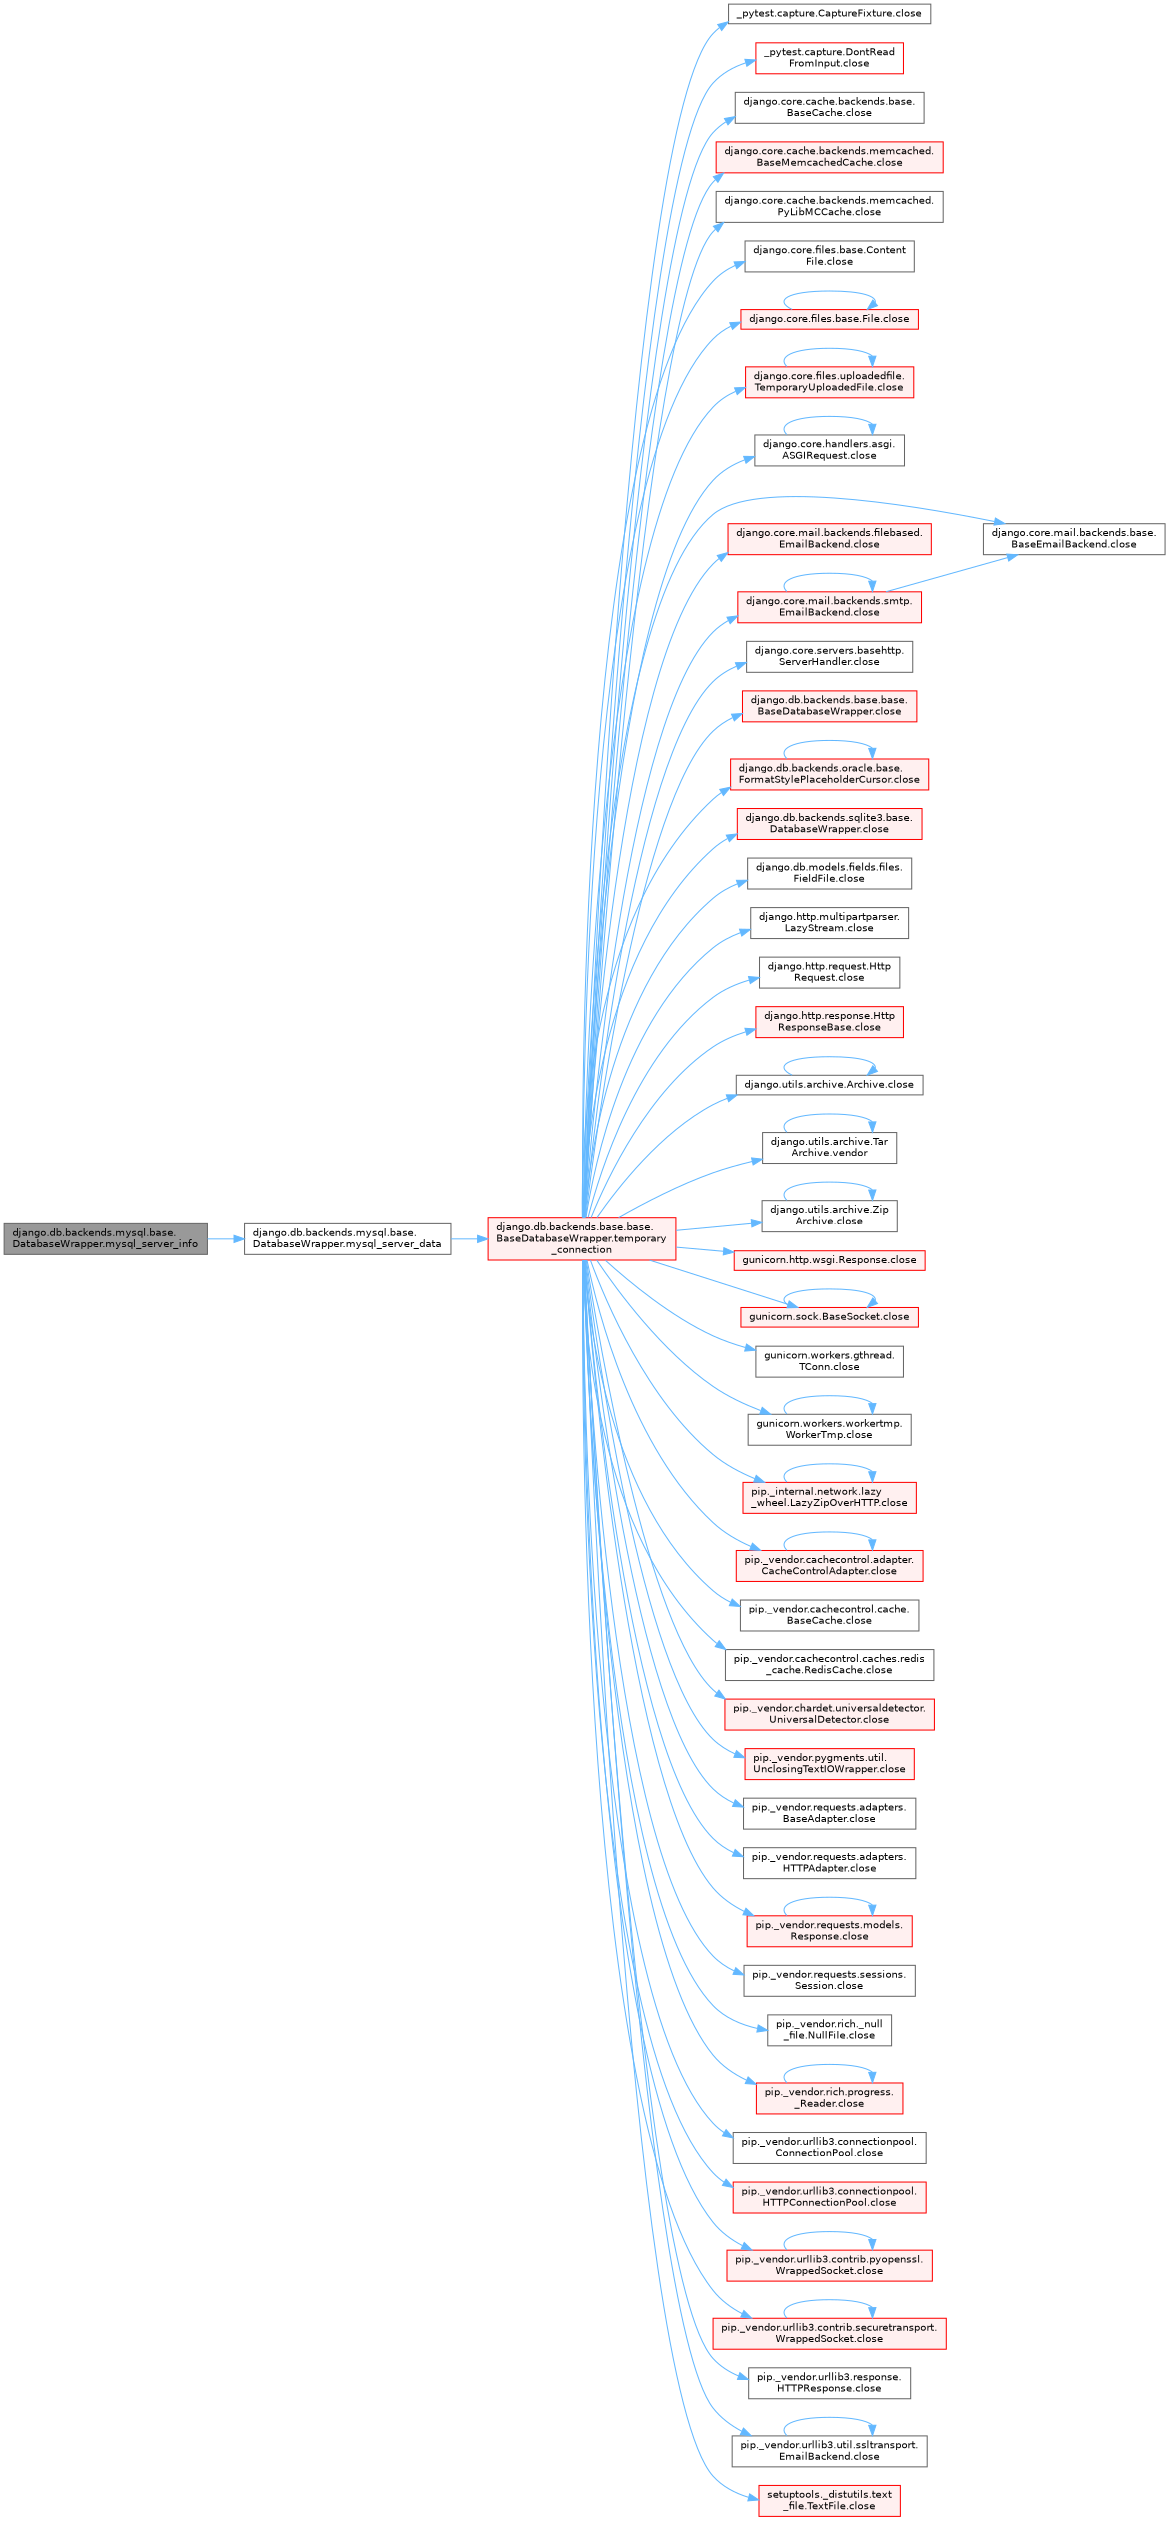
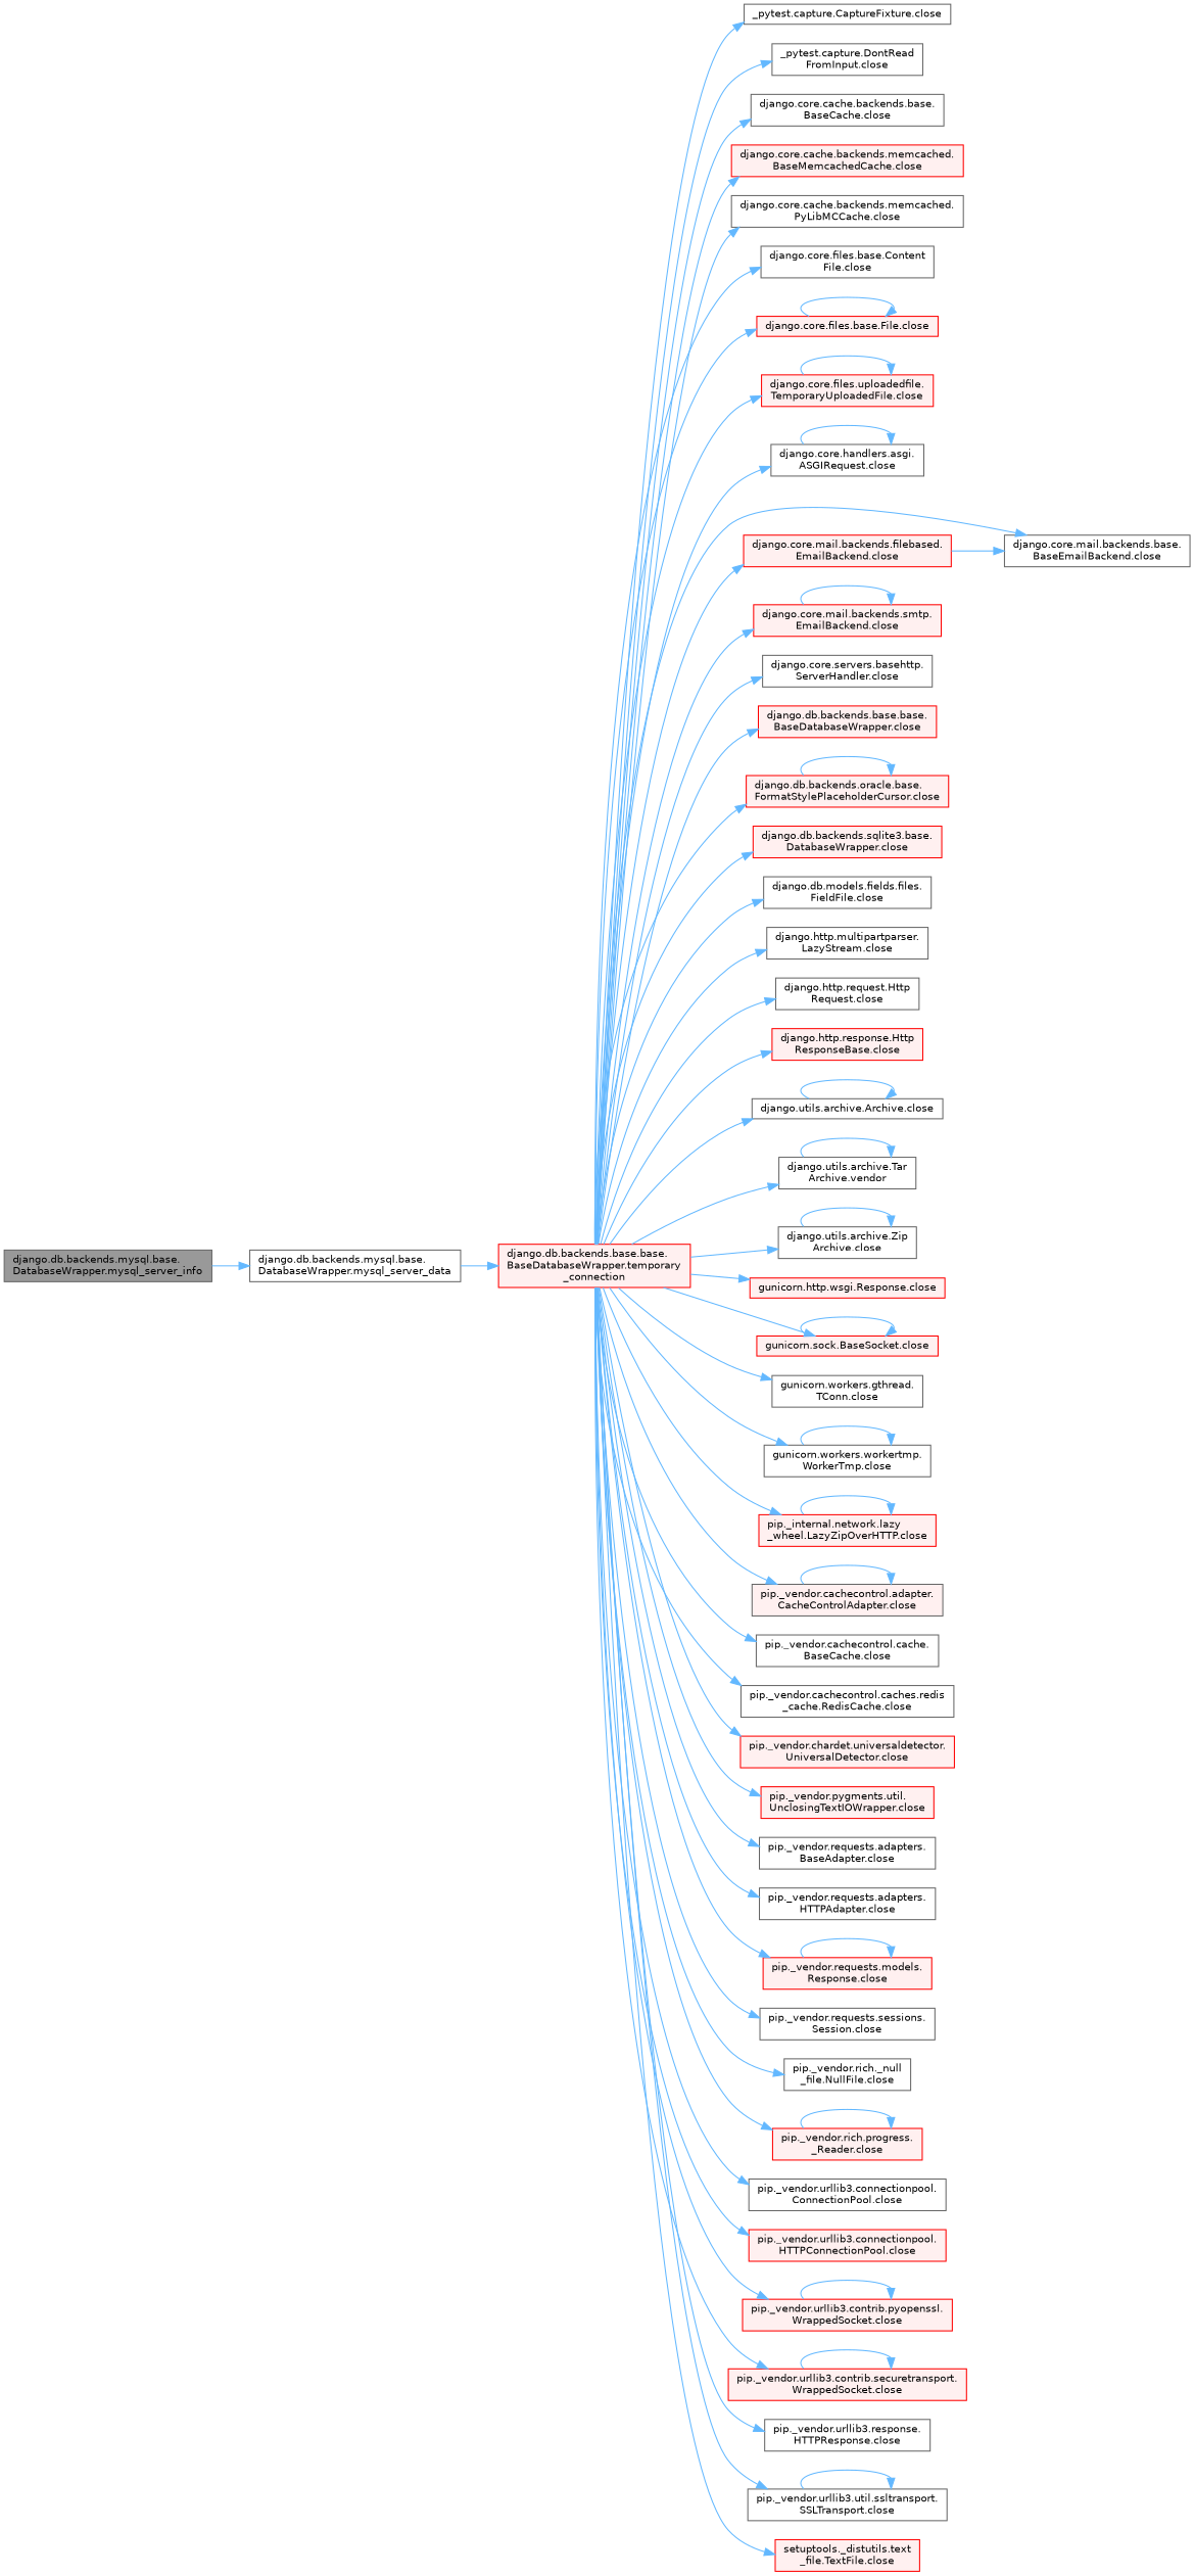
  digraph {
    rankdir=LR
    node [color=grey40 fillcolor=white fontname=Helvetica fontsize=10 shape=box style=filled]
    edge [color=steelblue1 fontname=Helvetica fontsize=10 labelfontname=Helvetica labelfontsize=10 style=solid]
    n1 [color=gray40 fillcolor=grey60 fontcolor=black height=0.2 label="django.db.backends.mysql.base.\lDatabaseWrapper.mysql_server_info" width=0.4]
    n2 [height=0.2 label="django.db.backends.mysql.base.\lDatabaseWrapper.mysql_server_data" width=0.4]
    n3 [color=red fillcolor="#FFF0F0" height=0.2 label="django.db.backends.base.base.\lBaseDatabaseWrapper.temporary\l_connection" width=0.4]
    n4 [height=0.2 label="_pytest.capture.CaptureFixture.close" width=0.4]
-   n5 [color=red height=0.2 label="_pytest.capture.DontRead\lFromInput.close" width=0.4]
+   n5 [height=0.2 label="_pytest.capture.DontRead\lFromInput.close" width=0.4]
    n6 [height=0.2 label="django.core.cache.backends.base.\lBaseCache.close" width=0.4]
    n7 [color=red fillcolor="#FFF0F0" height=0.2 label="django.core.cache.backends.memcached.\lBaseMemcachedCache.close" width=0.4]
    n8 [height=0.2 label="django.core.cache.backends.memcached.\lPyLibMCCache.close" width=0.4]
    n9 [height=0.2 label="django.core.files.base.Content\lFile.close" width=0.4]
    n10 [color=red fillcolor="#FFF0F0" height=0.2 label="django.core.files.base.File.close" width=0.4]
    n11 [color=red fillcolor="#FFF0F0" height=0.2 label="django.core.files.uploadedfile.\lTemporaryUploadedFile.close" width=0.4]
    n12 [height=0.2 label="django.core.handlers.asgi.\lASGIRequest.close" width=0.4]
    n13 [height=0.2 label="django.core.mail.backends.base.\lBaseEmailBackend.close" width=0.4]
    n14 [color=red fillcolor="#FFF0F0" height=0.2 label="django.core.mail.backends.filebased.\lEmailBackend.close" width=0.4]
    n15 [color=red fillcolor="#FFF0F0" height=0.2 label="django.core.mail.backends.smtp.\lEmailBackend.close" width=0.4]
    n16 [height=0.2 label="django.core.servers.basehttp.\lServerHandler.close" width=0.4]
    n17 [color=red fillcolor="#FFF0F0" height=0.2 label="django.db.backends.base.base.\lBaseDatabaseWrapper.close" width=0.4]
    n18 [color=red fillcolor="#FFF0F0" height=0.2 label="django.db.backends.oracle.base.\lFormatStylePlaceholderCursor.close" width=0.4]
    n19 [color=red fillcolor="#FFF0F0" height=0.2 label="django.db.backends.sqlite3.base.\lDatabaseWrapper.close" width=0.4]
    n20 [height=0.2 label="django.db.models.fields.files.\lFieldFile.close" width=0.4]
    n21 [height=0.2 label="django.http.multipartparser.\lLazyStream.close" width=0.4]
    n22 [height=0.2 label="django.http.request.Http\lRequest.close" width=0.4]
    n23 [color=red fillcolor="#FFF0F0" height=0.2 label="django.http.response.Http\lResponseBase.close" width=0.4]
    n24 [height=0.2 label="django.utils.archive.Archive.close" width=0.4]
    n25 [height=0.2 label="django.utils.archive.Tar\lArchive.vendor" width=0.4]
    n26 [height=0.2 label="django.utils.archive.Zip\lArchive.close" width=0.4]
    n27 [color=red fillcolor="#FFF0F0" height=0.2 label="gunicorn.http.wsgi.Response.close" width=0.4]
    n28 [color=red fillcolor="#FFF0F0" height=0.2 label="gunicorn.sock.BaseSocket.close" width=0.4]
    n29 [height=0.2 label="gunicorn.workers.gthread.\lTConn.close" width=0.4]
    n30 [height=0.2 label="gunicorn.workers.workertmp.\lWorkerTmp.close" width=0.4]
    n31 [color=red fillcolor="#FFF0F0" height=0.2 label="pip._internal.network.lazy\l_wheel.LazyZipOverHTTP.close" width=0.4]
-   n32 [color=red fillcolor="#FFF0F0" height=0.2 label="pip._vendor.cachecontrol.adapter.\lCacheControlAdapter.close" width=0.4]
+   n32 [fillcolor="#FFF0F0" height=0.2 label="pip._vendor.cachecontrol.adapter.\lCacheControlAdapter.close" width=0.4]
    n33 [height=0.2 label="pip._vendor.cachecontrol.cache.\lBaseCache.close" width=0.4]
    n34 [height=0.2 label="pip._vendor.cachecontrol.caches.redis\l_cache.RedisCache.close" width=0.4]
    n35 [color=red fillcolor="#FFF0F0" height=0.2 label="pip._vendor.chardet.universaldetector.\lUniversalDetector.close" width=0.4]
    n36 [color=red fillcolor="#FFF0F0" height=0.2 label="pip._vendor.pygments.util.\lUnclosingTextIOWrapper.close" width=0.4]
    n37 [height=0.2 label="pip._vendor.requests.adapters.\lBaseAdapter.close" width=0.4]
    n38 [height=0.2 label="pip._vendor.requests.adapters.\lHTTPAdapter.close" width=0.4]
    n39 [color=red fillcolor="#FFF0F0" height=0.2 label="pip._vendor.requests.models.\lResponse.close" width=0.4]
    n40 [height=0.2 label="pip._vendor.requests.sessions.\lSession.close" width=0.4]
    n41 [height=0.2 label="pip._vendor.rich._null\l_file.NullFile.close" width=0.4]
    n42 [color=red fillcolor="#FFF0F0" height=0.2 label="pip._vendor.rich.progress.\l_Reader.close" width=0.4]
    n43 [height=0.2 label="pip._vendor.urllib3.connectionpool.\lConnectionPool.close" width=0.4]
    n44 [color=red fillcolor="#FFF0F0" height=0.2 label="pip._vendor.urllib3.connectionpool.\lHTTPConnectionPool.close" width=0.4]
    n45 [color=red fillcolor="#FFF0F0" height=0.2 label="pip._vendor.urllib3.contrib.pyopenssl.\lWrappedSocket.close" width=0.4]
    n46 [color=red fillcolor="#FFF0F0" height=0.2 label="pip._vendor.urllib3.contrib.securetransport.\lWrappedSocket.close" width=0.4]
    n47 [height=0.2 label="pip._vendor.urllib3.response.\lHTTPResponse.close" width=0.4]
-   n48 [height=0.2 label="pip._vendor.urllib3.util.ssltransport.\lEmailBackend.close" width=0.4]
+   n48 [height=0.2 label="pip._vendor.urllib3.util.ssltransport.\lSSLTransport.close" width=0.4]
    n49 [color=red fillcolor="#FFF0F0" height=0.2 label="setuptools._distutils.text\l_file.TextFile.close" width=0.4]
    n1 -> n2
    n2 -> n3
    n3 -> n4
    n3 -> n5
    n3 -> n6
    n3 -> n7
    n3 -> n8
    n3 -> n9
    n3 -> n10
    n3 -> n11
    n3 -> n12
    n3 -> n13
    n3 -> n14
    n3 -> n15
    n3 -> n16
    n3 -> n17
    n3 -> n18
    n3 -> n19
    n3 -> n20
    n3 -> n21
    n3 -> n22
    n3 -> n23
    n3 -> n24
    n3 -> n25
    n3 -> n26
    n3 -> n27
    n3 -> n28
    n3 -> n29
    n3 -> n30
    n3 -> n31
    n3 -> n32
    n3 -> n33
    n3 -> n34
    n3 -> n35
    n3 -> n36
    n3 -> n37
    n3 -> n38
    n3 -> n39
    n3 -> n40
    n3 -> n41
    n3 -> n42
    n3 -> n43
    n3 -> n44
    n3 -> n45
    n3 -> n46
    n3 -> n47
    n3 -> n48
    n3 -> n49
    n10 -> n10
    n11 -> n11
    n12 -> n12
-   n15 -> n13
+   n14 -> n13
    n15 -> n15
    n18 -> n18
    n24 -> n24
    n25 -> n25
    n26 -> n26
    n28 -> n28
    n30 -> n30
    n31 -> n31
    n32 -> n32
    n39 -> n39
    n42 -> n42
    n45 -> n45
    n46 -> n46
    n48 -> n48
  }
